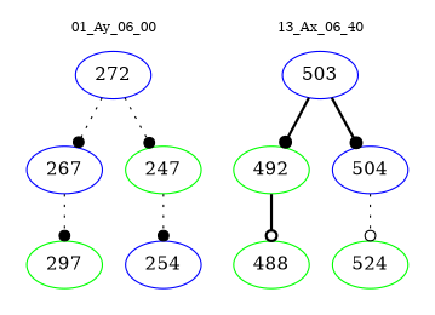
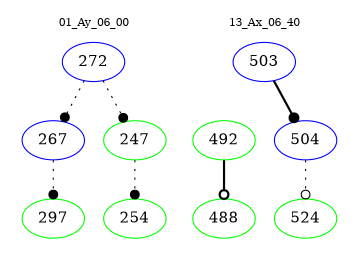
  digraph {
    node [color=green]
    edge [arrowhead=dot color=black style=dotted]
    n1 [color=blue label=272]
    n2 [color=blue label=267]
    n3 [label=247]
    n4 [label=297]
-   n5 [color=blue label=254]
+   n5 [label=254]
    n6 [color=blue label=503]
    n7 [label=492]
    n8 [color=blue label=504]
    n9 [label=488]
    n10 [label=524]
    subgraph cluster_1 {
      color=white
      fontsize=10
      label="01_Ay_06_00"
      n1
      n2
      n3
      n4
      n5
    }
    subgraph cluster_2 {
      color=white
      fontsize=10
      label="13_Ax_06_40"
      n6
      n7
      n8
      n9
      n10
    }
    n1 -> n2
    n1 -> n3
    n2 -> n4
    n3 -> n5
-   n6 -> n7 [style=bold]
    n6 -> n8 [style=bold]
    n7 -> n9 [arrowhead=odot style=bold]
    n8 -> n10 [arrowhead=odot]
  }
